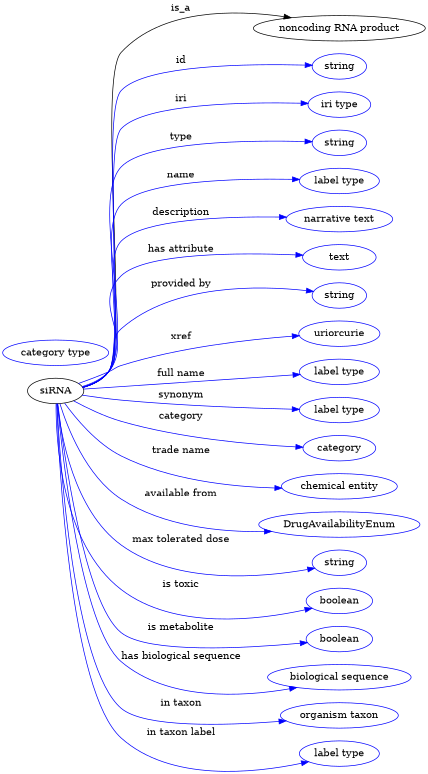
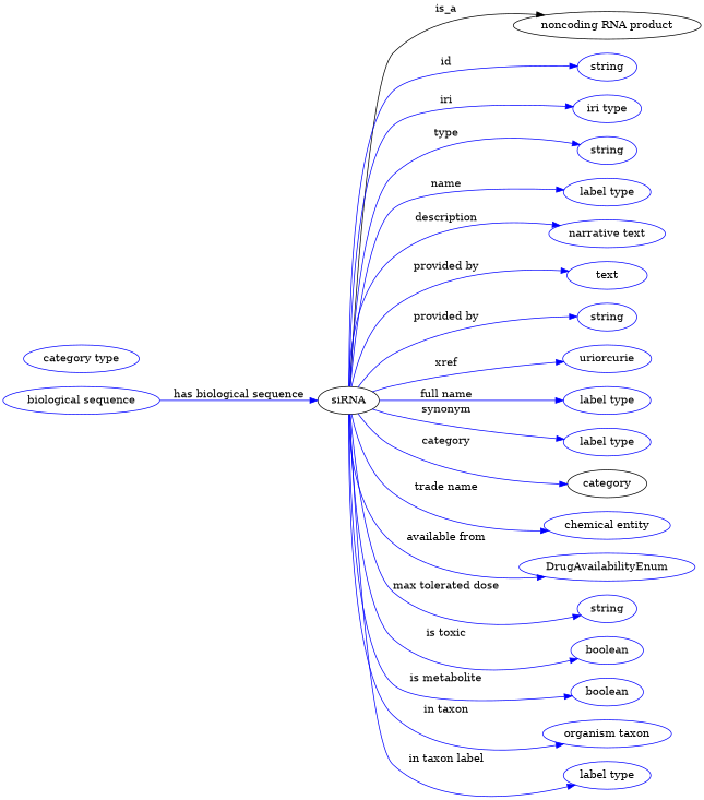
  digraph {
    rankdir=LR
    node [color=blue]
    edge [color=blue style=solid]
    n1 [height=0.5 label=siRNA width=1.1013 color=""]
    "noncoding RNA product" [height=0.5 width=3.3761 color=""]
    n3 [height=0.5 label=string width=1.0652]
    n4 [height=0.5 label="iri type" width=1.2277]
    n5 [height=0.5 label=string width=1.0652]
    n6 [height=0.5 label="label type" width=1.5707]
    n7 [height=0.5 label="narrative text" width=2.0943]
    n8 [height=0.5 label=text width=1.4443]
    n9 [height=0.5 label=string width=1.0652]
    n10 [height=0.5 label=uriorcurie width=1.5887]
    n11 [height=0.5 label="label type" width=1.5707]
    n12 [height=0.5 label="label type" width=1.5707]
-   category [height=0.5 width=1.4263]
+   category [height=0.5 width=1.4263 color=""]
    n14 [height=0.5 label="chemical entity" width=2.2748]
    n15 [height=0.5 label=DrugAvailabilityEnum width=3.1594]
    n16 [height=0.5 label=string width=1.0652]
    n17 [height=0.5 label=boolean width=1.2999]
    n18 [height=0.5 label=boolean width=1.2999]
    n19 [height=0.5 label="biological sequence" width=2.8164]
    n20 [height=0.5 label="organism taxon" width=2.3109]
    n21 [height=0.5 label="label type" width=1.5707]
    n22 [height=0.5 label="category type" width=2.0762]
    n1 -> "noncoding RNA product" [label=is_a color="" style=""]
    n1 -> n3 [label=id]
    n1 -> n4 [label=iri]
    n1 -> n5 [label=type]
    n1 -> n6 [label=name]
    n1 -> n7 [label=description]
-   n1 -> n8 [label="has attribute"]
+   n1 -> n8 [label="provided by"]
    n1 -> n9 [label="provided by"]
    n1 -> n10 [label=xref]
    n1 -> n11 [label="full name"]
    n1 -> n12 [label=synonym]
    n1 -> category [label=category]
    n1 -> n14 [label="trade name"]
    n1 -> n15 [label="available from"]
    n1 -> n16 [label="max tolerated dose"]
    n1 -> n17 [label="is toxic"]
    n1 -> n18 [label="is metabolite"]
-   n1 -> n19 [label="has biological sequence"]
+   n19 -> n1 [label="has biological sequence"]
    n1 -> n20 [label="in taxon"]
    n1 -> n21 [label="in taxon label"]
  }
